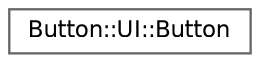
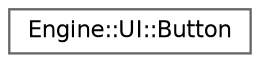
  digraph {
    rankdir=LR
-   n1 [color=grey40 fillcolor=white fontname=Helvetica fontsize=10 height=0.2 label="Button::UI::Button" shape=box style=filled width=0.4]
+   n1 [color=grey40 fillcolor=white fontname=Helvetica fontsize=10 height=0.2 label="Engine::UI::Button" shape=box style=filled width=0.4]
  }
